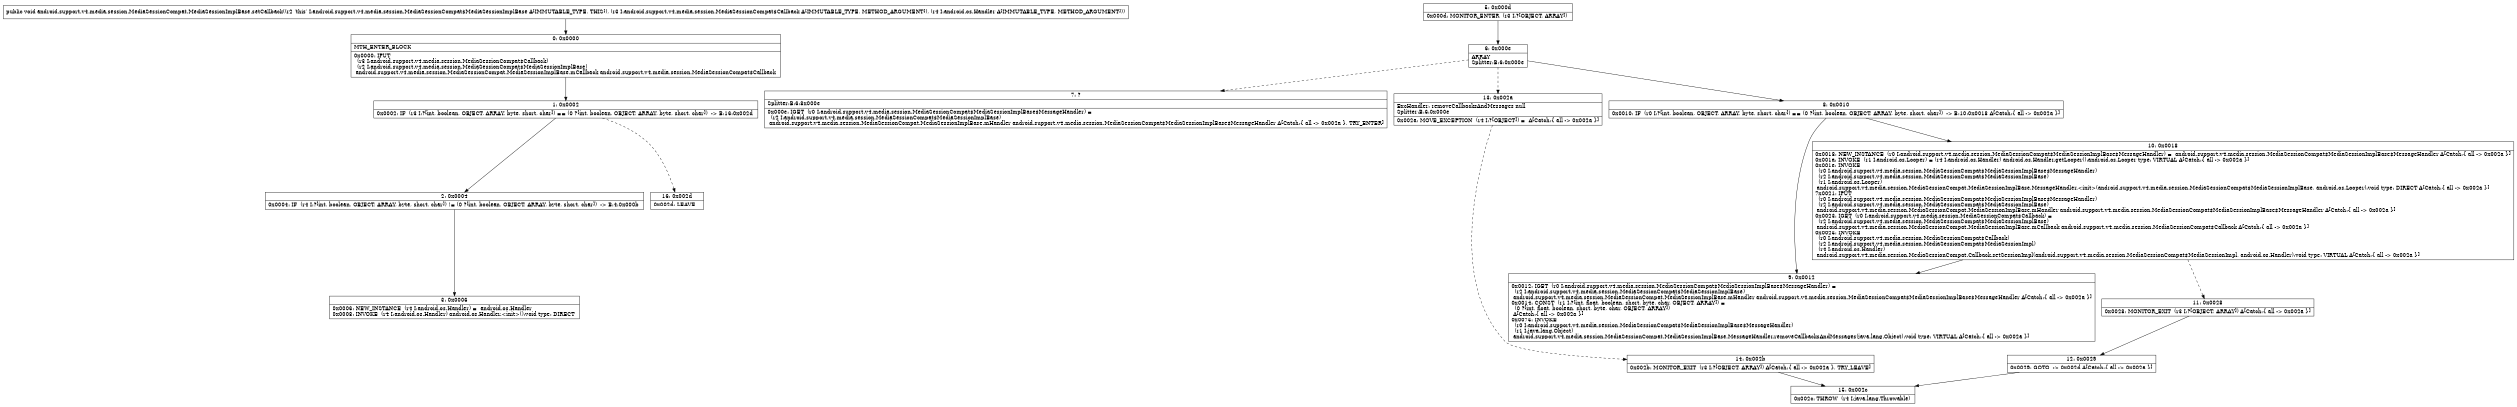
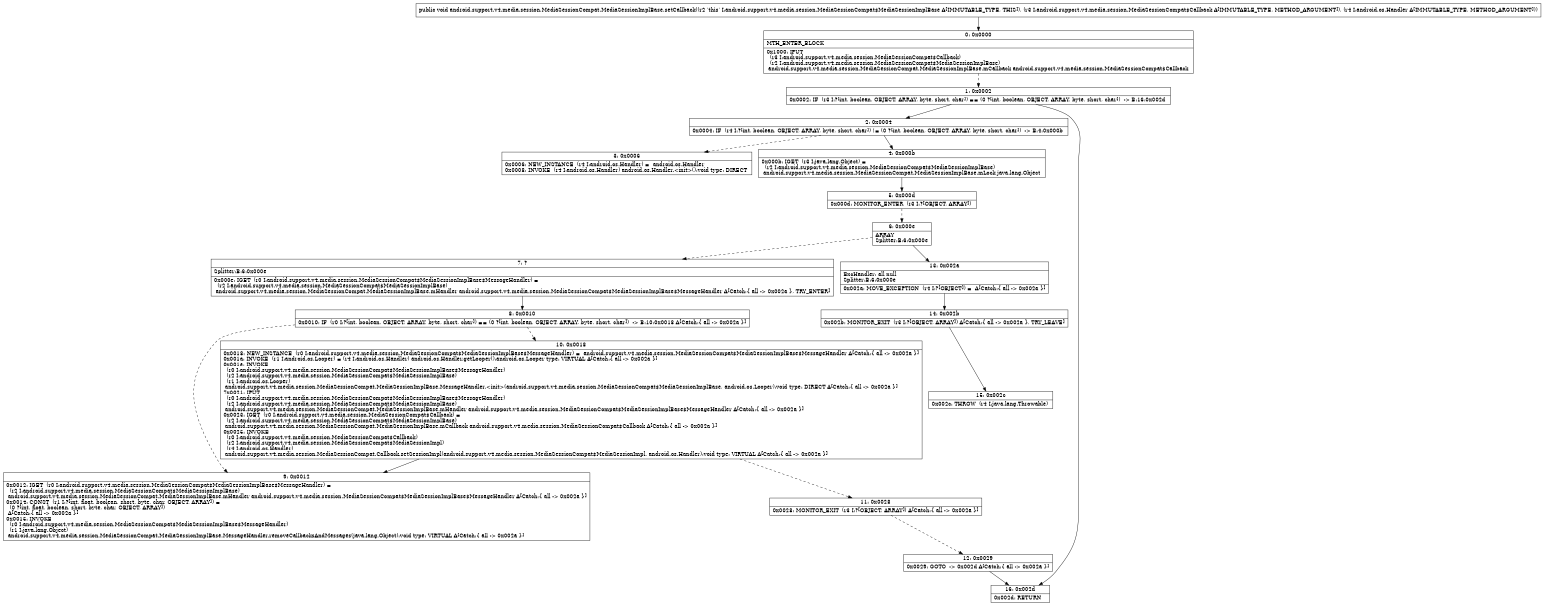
  digraph {
    node [shape=record]
-   n1 [label="{0\:\ 0x0000|MTH_ENTER_BLOCK\l|0x0000: IPUT  \l  (r3 I:android.support.v4.media.session.MediaSessionCompat$Callback)\l  (r2 I:android.support.v4.media.session.MediaSessionCompat$MediaSessionImplBase)\l android.support.v4.media.session.MediaSessionCompat.MediaSessionImplBase.mCallback android.support.v4.media.session.MediaSessionCompat$Callback \l}"]
+   n1 [label="{0\:\ 0x0000|MTH_ENTER_BLOCK\l|0x1000: IPUT  \l  (r3 I:android.support.v4.media.session.MediaSessionCompat$Callback)\l  (r2 I:android.support.v4.media.session.MediaSessionCompat$MediaSessionImplBase)\l android.support.v4.media.session.MediaSessionCompat.MediaSessionImplBase.mCallback android.support.v4.media.session.MediaSessionCompat$Callback \l}"]
    n2 [label="{1\:\ 0x0002|0x0002: IF  (r3 I:?[int, boolean, OBJECT, ARRAY, byte, short, char]) == (0 ?[int, boolean, OBJECT, ARRAY, byte, short, char])  \-\> B:16:0x002d \l}"]
    n3 [label="{2\:\ 0x0004|0x0004: IF  (r4 I:?[int, boolean, OBJECT, ARRAY, byte, short, char]) != (0 ?[int, boolean, OBJECT, ARRAY, byte, short, char])  \-\> B:4:0x000b \l}"]
-   n4 [label="{16\:\ 0x002d|0x002d: LEAVE   \l}"]
+   n4 [label="{16\:\ 0x002d|0x002d: RETURN   \l}"]
    n5 [label="{3\:\ 0x0006|0x0006: NEW_INSTANCE  (r4 I:android.os.Handler) =  android.os.Handler \l0x0008: INVOKE  (r4 I:android.os.Handler) android.os.Handler.\<init\>():void type: DIRECT \l}"]
+   n6 [label="{4\:\ 0x000b|0x000b: IGET  (r3 I:java.lang.Object) = \l  (r2 I:android.support.v4.media.session.MediaSessionCompat$MediaSessionImplBase)\l android.support.v4.media.session.MediaSessionCompat.MediaSessionImplBase.mLock java.lang.Object \l}"]
    n7 [label="{5\:\ 0x000d|0x000d: MONITOR_ENTER  (r3 I:?[OBJECT, ARRAY]) \l}"]
    n8 [label="{6\:\ 0x000e|ARRAY\lSplitter:B:6:0x000e\l}"]
-   n9 [label="{7\:\ ?|Splitter:B:6:8x000e\l|0x000e: IGET  (r0 I:android.support.v4.media.session.MediaSessionCompat$MediaSessionImplBase$MessageHandler) = \l  (r2 I:android.support.v4.media.session.MediaSessionCompat$MediaSessionImplBase)\l android.support.v4.media.session.MediaSessionCompat.MediaSessionImplBase.mHandler android.support.v4.media.session.MediaSessionCompat$MediaSessionImplBase$MessageHandler A[Catch:\{ all \-\> 0x002a \}, TRY_ENTER]\l}"]
-   n10 [label="{13\:\ 0x002a|ExcHandler: removeCallbacksAndMessages null\lSplitter:B:6:0x000e\l|0x002a: MOVE_EXCEPTION  (r4 I:?[OBJECT]) =  A[Catch:\{ all \-\> 0x002a \}]\l}"]
+   n9 [label="{7\:\ ?|Splitter:B:6:0x000e\l|0x000e: IGET  (r0 I:android.support.v4.media.session.MediaSessionCompat$MediaSessionImplBase$MessageHandler) = \l  (r2 I:android.support.v4.media.session.MediaSessionCompat$MediaSessionImplBase)\l android.support.v4.media.session.MediaSessionCompat.MediaSessionImplBase.mHandler android.support.v4.media.session.MediaSessionCompat$MediaSessionImplBase$MessageHandler A[Catch:\{ all \-\> 0x002a \}, TRY_ENTER]\l}"]
+   n10 [label="{13\:\ 0x002a|ExcHandler: all null\lSplitter:B:6:0x000e\l|0x002a: MOVE_EXCEPTION  (r4 I:?[OBJECT]) =  A[Catch:\{ all \-\> 0x002a \}]\l}"]
    n11 [label="{8\:\ 0x0010|0x0010: IF  (r0 I:?[int, boolean, OBJECT, ARRAY, byte, short, char]) == (0 ?[int, boolean, OBJECT, ARRAY, byte, short, char])  \-\> B:10:0x0018 A[Catch:\{ all \-\> 0x002a \}]\l}"]
    n12 [label="{14\:\ 0x002b|0x002b: MONITOR_EXIT  (r3 I:?[OBJECT, ARRAY]) A[Catch:\{ all \-\> 0x002a \}, TRY_LEAVE]\l}"]
-   n13 [label="{9\:\ 0x0012|0x0012: IGET  (r0 I:android.support.v4.media.session.MediaSessionCompat$MediaSessionImplBase$MessageHandler) = \l  (r2 I:android.support.v4.media.session.MediaSessionCompat$MediaSessionImplBase)\l android.support.v4.media.session.MediaSessionCompat.MediaSessionImplBase.mHandler android.support.v4.media.session.MediaSessionCompat$MediaSessionImplBase$MessageHandler A[Catch:\{ all \-\> 0x002a \}]\l0x0014: CONST  (r1 I:?[int, float, boolean, short, byte, char, OBJECT, ARRAY]) = \l  (0 ?[int, float, boolean, short, byte, char, OBJECT, ARRAY])\l A[Catch:\{ all \-\> 0x002a \}]\l0x0075: INVOKE  \l  (r0 I:android.support.v4.media.session.MediaSessionCompat$MediaSessionImplBase$MessageHandler)\l  (r1 I:java.lang.Object)\l android.support.v4.media.session.MediaSessionCompat.MediaSessionImplBase.MessageHandler.removeCallbacksAndMessages(java.lang.Object):void type: VIRTUAL A[Catch:\{ all \-\> 0x002a \}]\l}"]
+   n13 [label="{9\:\ 0x0012|0x0012: IGET  (r0 I:android.support.v4.media.session.MediaSessionCompat$MediaSessionImplBase$MessageHandler) = \l  (r2 I:android.support.v4.media.session.MediaSessionCompat$MediaSessionImplBase)\l android.support.v4.media.session.MediaSessionCompat.MediaSessionImplBase.mHandler android.support.v4.media.session.MediaSessionCompat$MediaSessionImplBase$MessageHandler A[Catch:\{ all \-\> 0x002a \}]\l0x0014: CONST  (r1 I:?[int, float, boolean, short, byte, char, OBJECT, ARRAY]) = \l  (0 ?[int, float, boolean, short, byte, char, OBJECT, ARRAY])\l A[Catch:\{ all \-\> 0x002a \}]\l0x0015: INVOKE  \l  (r0 I:android.support.v4.media.session.MediaSessionCompat$MediaSessionImplBase$MessageHandler)\l  (r1 I:java.lang.Object)\l android.support.v4.media.session.MediaSessionCompat.MediaSessionImplBase.MessageHandler.removeCallbacksAndMessages(java.lang.Object):void type: VIRTUAL A[Catch:\{ all \-\> 0x002a \}]\l}"]
    n14 [label="{10\:\ 0x0018|0x0018: NEW_INSTANCE  (r0 I:android.support.v4.media.session.MediaSessionCompat$MediaSessionImplBase$MessageHandler) =  android.support.v4.media.session.MediaSessionCompat$MediaSessionImplBase$MessageHandler A[Catch:\{ all \-\> 0x002a \}]\l0x001a: INVOKE  (r1 I:android.os.Looper) = (r4 I:android.os.Handler) android.os.Handler.getLooper():android.os.Looper type: VIRTUAL A[Catch:\{ all \-\> 0x002a \}]\l0x001e: INVOKE  \l  (r0 I:android.support.v4.media.session.MediaSessionCompat$MediaSessionImplBase$MessageHandler)\l  (r2 I:android.support.v4.media.session.MediaSessionCompat$MediaSessionImplBase)\l  (r1 I:android.os.Looper)\l android.support.v4.media.session.MediaSessionCompat.MediaSessionImplBase.MessageHandler.\<init\>(android.support.v4.media.session.MediaSessionCompat$MediaSessionImplBase, android.os.Looper):void type: DIRECT A[Catch:\{ all \-\> 0x002a \}]\l7x0021: IPUT  \l  (r0 I:android.support.v4.media.session.MediaSessionCompat$MediaSessionImplBase$MessageHandler)\l  (r2 I:android.support.v4.media.session.MediaSessionCompat$MediaSessionImplBase)\l android.support.v4.media.session.MediaSessionCompat.MediaSessionImplBase.mHandler android.support.v4.media.session.MediaSessionCompat$MediaSessionImplBase$MessageHandler A[Catch:\{ all \-\> 0x002a \}]\l0x0023: IGET  (r0 I:android.support.v4.media.session.MediaSessionCompat$Callback) = \l  (r2 I:android.support.v4.media.session.MediaSessionCompat$MediaSessionImplBase)\l android.support.v4.media.session.MediaSessionCompat.MediaSessionImplBase.mCallback android.support.v4.media.session.MediaSessionCompat$Callback A[Catch:\{ all \-\> 0x002a \}]\l0x0025: INVOKE  \l  (r0 I:android.support.v4.media.session.MediaSessionCompat$Callback)\l  (r2 I:android.support.v4.media.session.MediaSessionCompat$MediaSessionImpl)\l  (r4 I:android.os.Handler)\l android.support.v4.media.session.MediaSessionCompat.Callback.setSessionImpl(android.support.v4.media.session.MediaSessionCompat$MediaSessionImpl, android.os.Handler):void type: VIRTUAL A[Catch:\{ all \-\> 0x002a \}]\l}"]
    n15 [label="{11\:\ 0x0028|0x0028: MONITOR_EXIT  (r3 I:?[OBJECT, ARRAY]) A[Catch:\{ all \-\> 0x002a \}]\l}"]
    n16 [label="{12\:\ 0x0029|0x0029: GOTO  \-\> 0x002d A[Catch:\{ all \-\> 0x002a \}]\l}"]
    n17 [label="{15\:\ 0x002c|0x002c: THROW  (r4 I:java.lang.Throwable) \l}"]
    n18 [label="{public void android.support.v4.media.session.MediaSessionCompat.MediaSessionImplBase.setCallback((r2 'this' I:android.support.v4.media.session.MediaSessionCompat$MediaSessionImplBase A[IMMUTABLE_TYPE, THIS]), (r3 I:android.support.v4.media.session.MediaSessionCompat$Callback A[IMMUTABLE_TYPE, METHOD_ARGUMENT]), (r4 I:android.os.Handler A[IMMUTABLE_TYPE, METHOD_ARGUMENT])) }"]
-   n1 -> n2
+   n1 -> n2 [style=dashed]
    n2 -> n3 [style=solid]
-   n2 -> n4 [style=dashed]
-   n3 -> n5 [style=solid]
-   n7 -> n8
+   n2 -> n4
+   n3 -> n5 [style=dashed]
+   n3 -> n6
+   n6 -> n7
+   n7 -> n8 [style=dashed]
    n8 -> n9 [style=dashed]
-   n8 -> n10 [style=dashed]
-   n8 -> n11
-   n10 -> n12 [style=dashed]
-   n11 -> n13 [style=solid]
-   n11 -> n14
+   n8 -> n10
+   n9 -> n11
+   n10 -> n12
+   n11 -> n13 [style=dashed]
+   n11 -> n14 [style=dashed]
    n12 -> n17
    n14 -> n13
    n14 -> n15 [style=dashed]
-   n15 -> n16
-   n16 -> n17
+   n15 -> n16 [style=dashed]
+   n16 -> n4
    n18 -> n1
  }
